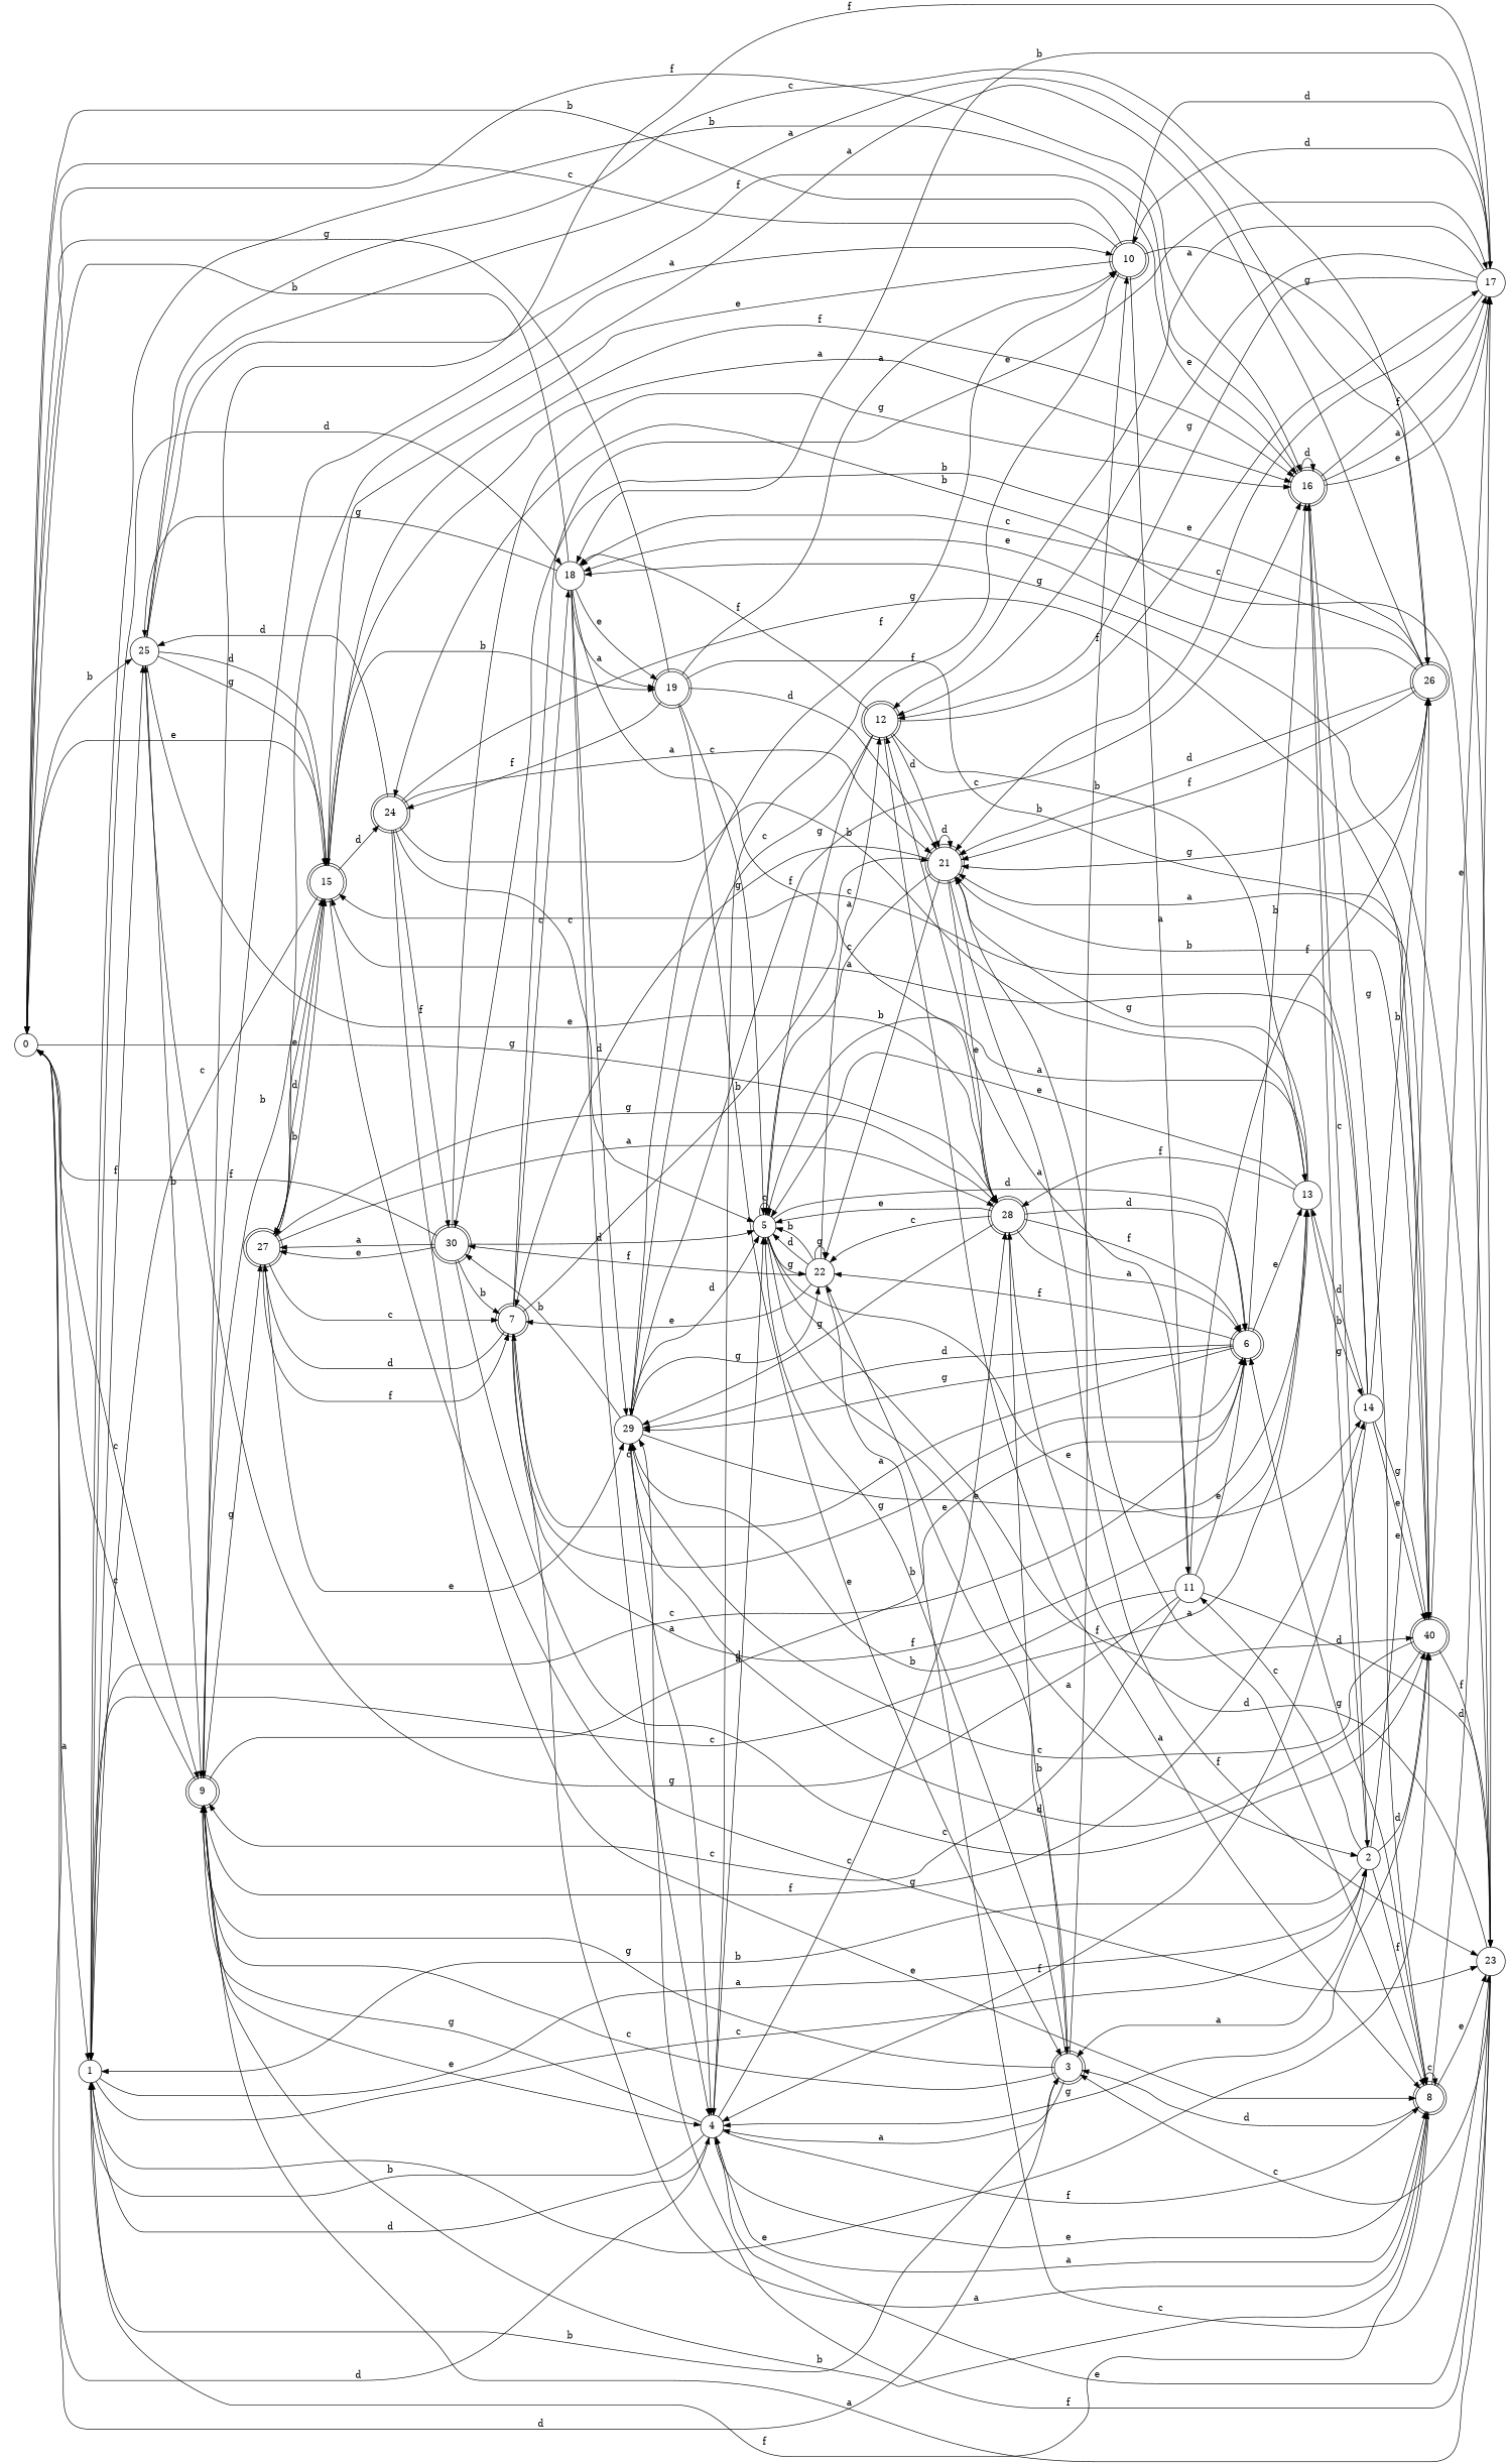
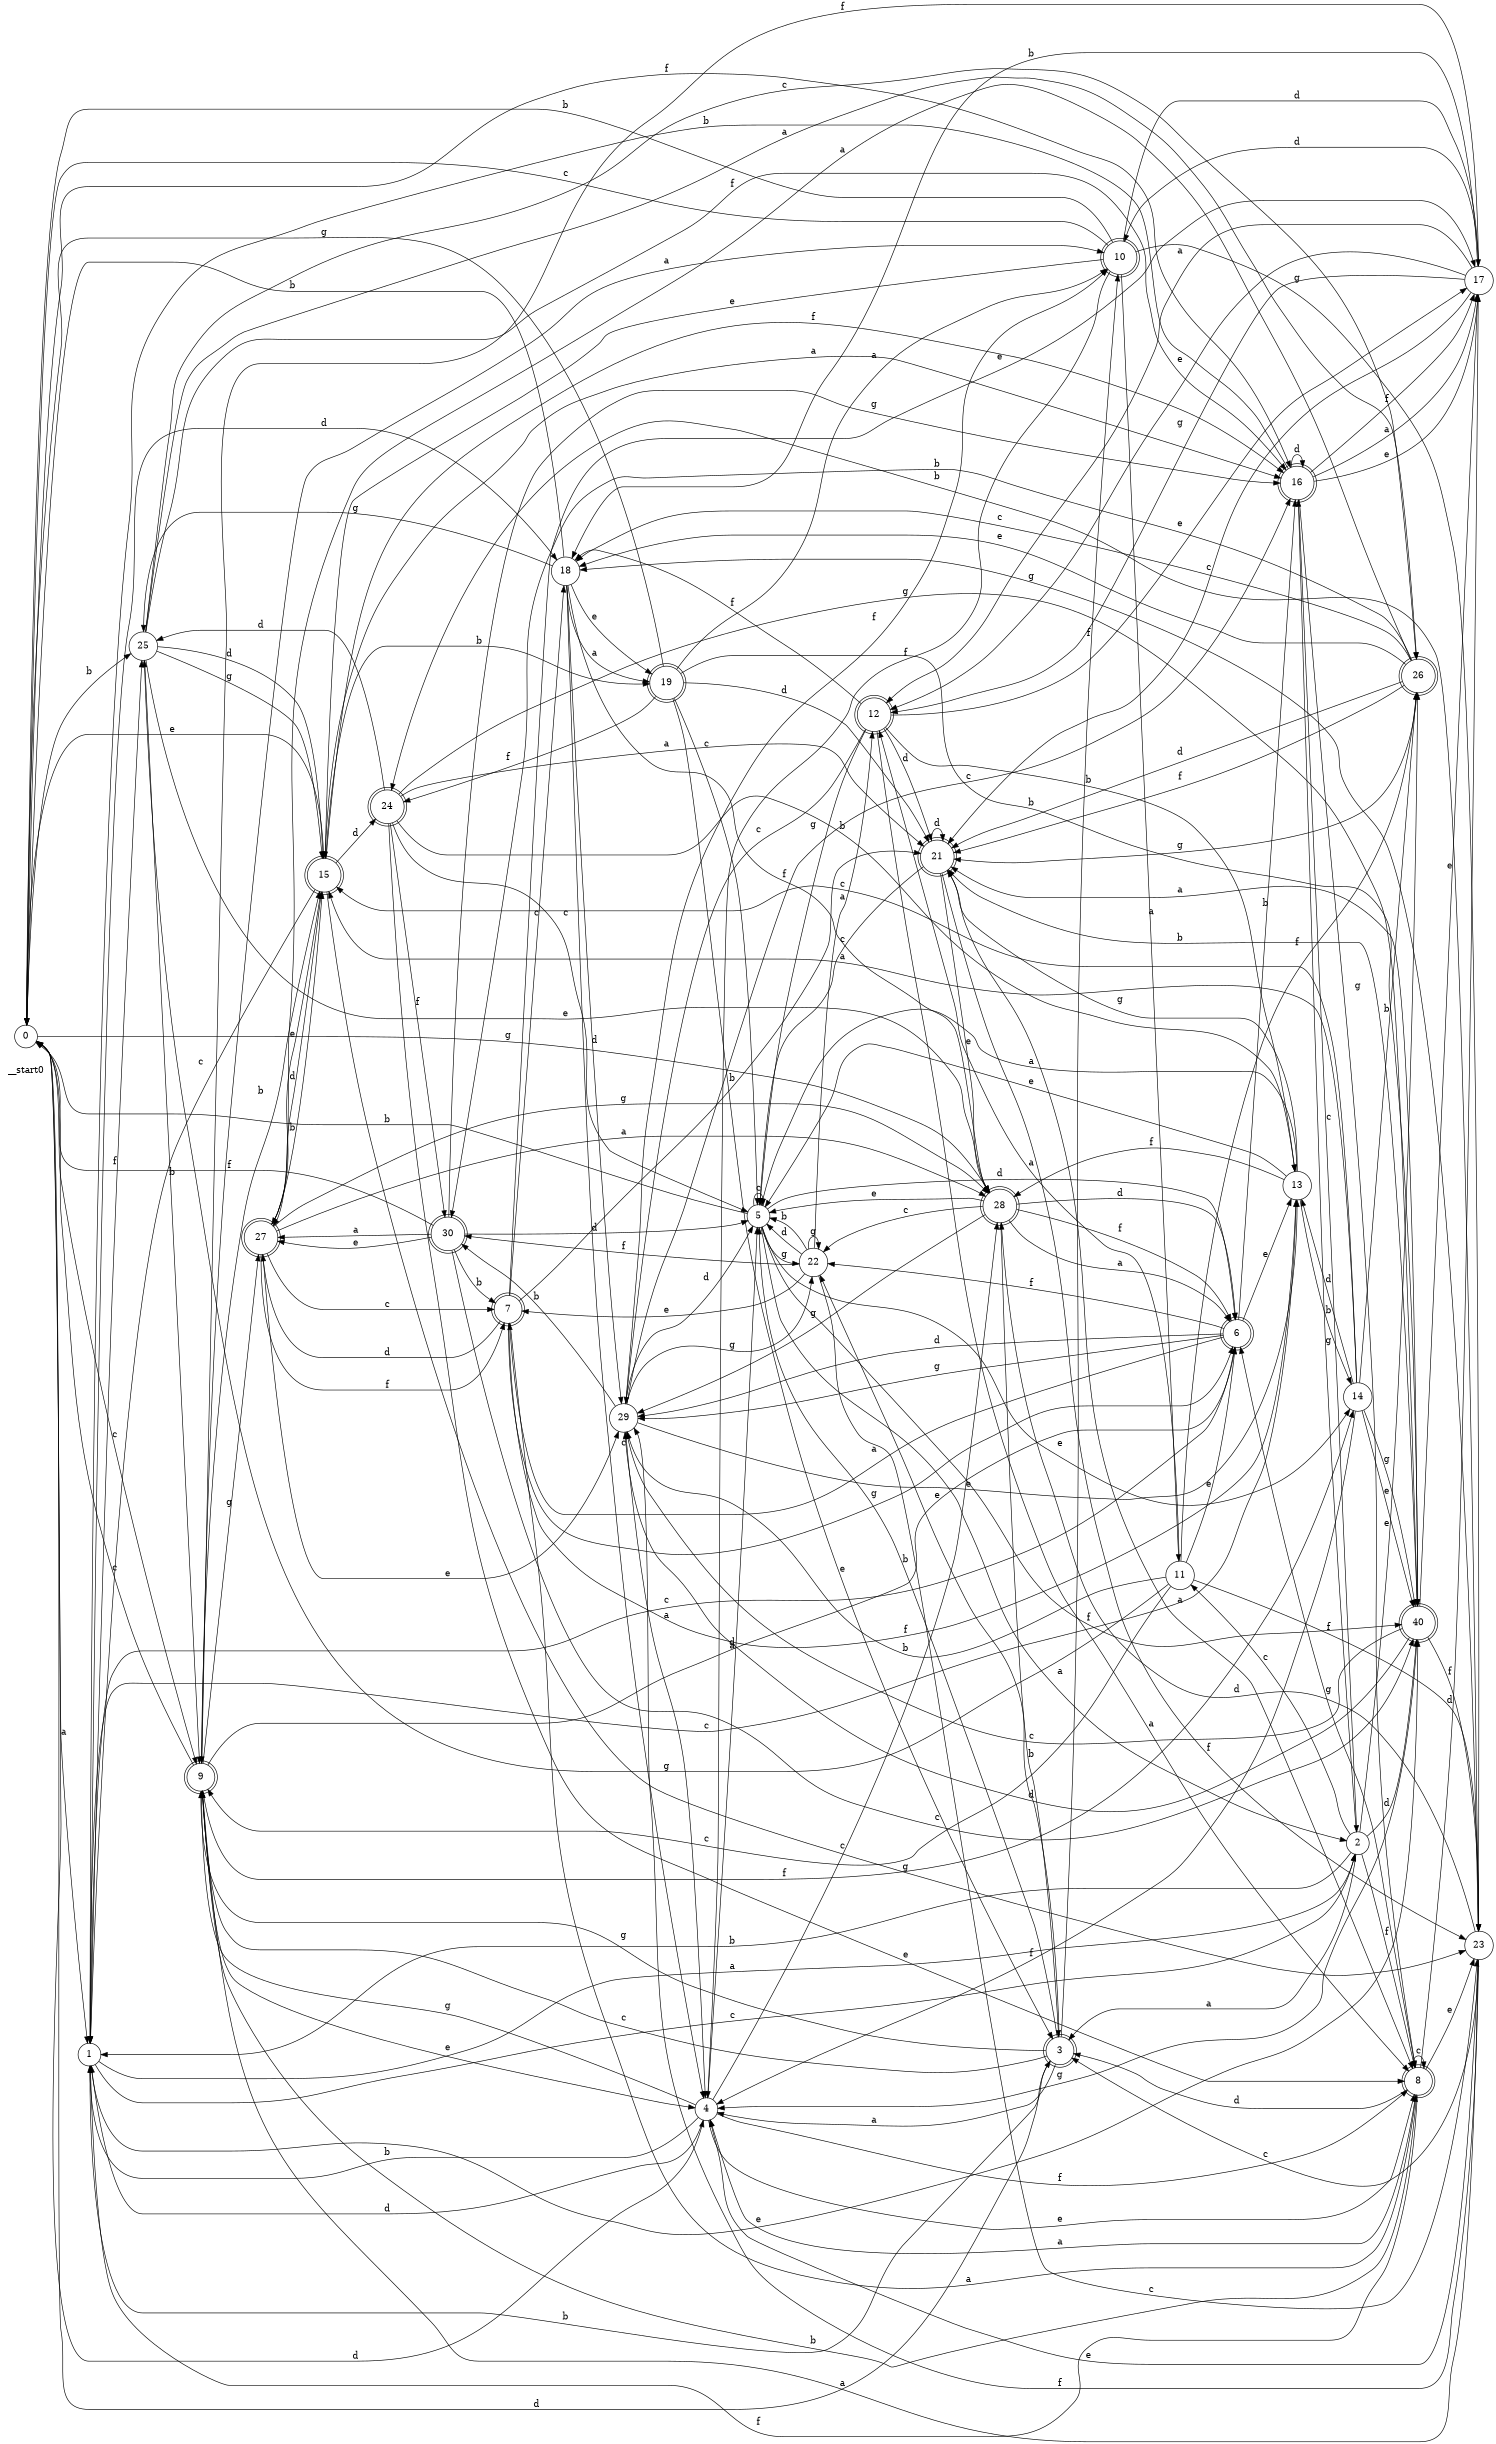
  digraph {
    rankdir=LR
    node [shape=doublecircle color=black fillcolor=white style="rounded,filled"]
+   __start0 [shape=none color="" fillcolor="" style=""]
    n2 [label=0 shape=circle style=filled]
    n3 [label=1 shape=circle style=filled]
    n4 [label=4 shape=circle style=filled]
    n5 [label=9]
    n6 [label=15]
    n7 [label=16]
    n8 [label=25 shape=circle style=filled]
    n9 [label=28]
    n10 [label=2 shape=circle style=filled]
    n11 [label=3]
    n12 [label=18 shape=circle style=filled]
    n13 [label=40]
    n14 [label=8]
    n15 [label=5 shape=circle style=filled]
    n16 [label=10]
    n17 [label=6]
    n18 [label=14 shape=circle style=filled]
    n19 [label=27]
    n20 [label=23 shape=circle style=filled]
    n21 [label=19]
    n22 [label=24]
    n23 [label=17 shape=circle style=filled]
    n24 [label=26]
    n25 [label=22 shape=circle style=filled]
    n26 [label=29 shape=circle style=filled]
    n27 [label=11 shape=circle style=filled]
    n28 [label=13 shape=circle style=filled]
    n29 [label=21]
    n30 [label=12]
    n31 [label=30]
    n32 [label=7]
    n2 -> n3 [label=a]
    n2 -> n4 [label=d]
    n2 -> n5 [label=c]
    n2 -> n6 [label=e]
    n2 -> n7 [label=f]
    n2 -> n8 [label=b]
    n2 -> n9 [label=g]
    n3 -> n8 [label=f]
    n3 -> n10 [label=a]
    n3 -> n10 [label=c]
    n3 -> n11 [label=b]
    n3 -> n12 [label=d]
    n3 -> n13 [label=e]
    n4 -> n3 [label=b]
    n4 -> n3 [label=d]
    n4 -> n5 [label=g]
    n4 -> n9 [label=c]
    n4 -> n14 [label=e]
    n4 -> n14 [label=f]
    n4 -> n15 [label=a]
    n5 -> n2 [label=c]
    n5 -> n4 [label=e]
    n5 -> n6 [label=b]
    n5 -> n16 [label=a]
    n5 -> n17 [label=d]
    n5 -> n18 [label=f]
    n5 -> n19 [label=g]
    n6 -> n3 [label=c]
    n6 -> n7 [label=a]
    n6 -> n7 [label=f]
    n6 -> n19 [label=e]
    n6 -> n20 [label=g]
    n6 -> n21 [label=b]
    n6 -> n22 [label=d]
    n7 -> n3 [label=b]
    n7 -> n7 [label=d]
    n7 -> n10 [label=c]
    n7 -> n14 [label=g]
    n7 -> n23 [label=a]
    n7 -> n23 [label=e]
    n7 -> n23 [label=f]
    n8 -> n5 [label=b]
    n8 -> n6 [label=d]
    n8 -> n6 [label=g]
    n8 -> n7 [label=f]
    n8 -> n9 [label=e]
    n8 -> n24 [label=a]
    n8 -> n24 [label=c]
    n9 -> n11 [label=b]
    n9 -> n15 [label=e]
    n9 -> n17 [label=a]
    n9 -> n17 [label=d]
    n9 -> n17 [label=f]
    n9 -> n25 [label=c]
    n9 -> n26 [label=g]
    n10 -> n3 [label=b]
    n10 -> n7 [label=g]
    n10 -> n11 [label=a]
    n10 -> n13 [label=d]
    n10 -> n14 [label=f]
    n10 -> n24 [label=e]
    n10 -> n27 [label=c]
    n11 -> n2 [label=d]
    n11 -> n4 [label=a]
    n11 -> n5 [label=c]
    n11 -> n5 [label=g]
    n11 -> n15 [label=b]
    n11 -> n16 [label=f]
    n11 -> n25 [label=e]
    n12 -> n2 [label=b]
    n12 -> n4 [label=c]
    n12 -> n8 [label=g]
    n12 -> n9 [label=f]
    n12 -> n21 [label=a]
    n12 -> n21 [label=e]
    n12 -> n26 [label=d]
    n13 -> n4 [label=g]
    n13 -> n20 [label=f]
    n13 -> n23 [label=e]
    n13 -> n26 [label=c]
    n13 -> n26 [label=d]
    n13 -> n29 [label=a]
    n13 -> n29 [label=b]
    n14 -> n3 [label=f]
    n14 -> n4 [label=a]
    n14 -> n5 [label=b]
    n14 -> n11 [label=d]
    n14 -> n14 [label=c]
    n14 -> n17 [label=g]
    n14 -> n20 [label=e]
    n14 -> n23 [label=d]
+   n15 -> n2 [label=b]
    n15 -> n10 [label=a]
    n15 -> n13 [label=f]
    n15 -> n15 [label=c]
    n15 -> n17 [label=d]
    n15 -> n18 [label=e]
    n15 -> n25 [label=g]
    n16 -> n2 [label=b]
    n16 -> n2 [label=c]
    n16 -> n4 [label=f]
    n16 -> n6 [label=e]
    n16 -> n20 [label=g]
    n16 -> n23 [label=d]
    n16 -> n27 [label=a]
    n17 -> n3 [label=c]
    n17 -> n7 [label=b]
    n17 -> n25 [label=f]
    n17 -> n26 [label=d]
    n17 -> n26 [label=g]
    n17 -> n28 [label=e]
    n17 -> n32 [label=a]
    n18 -> n4 [label=f]
    n18 -> n6 [label=a]
    n18 -> n6 [label=c]
    n18 -> n13 [label=e]
    n18 -> n13 [label=g]
    n18 -> n24 [label=b]
    n18 -> n28 [label=d]
    n19 -> n6 [label=b]
    n19 -> n6 [label=d]
    n19 -> n9 [label=a]
    n19 -> n9 [label=g]
    n19 -> n26 [label=e]
    n19 -> n32 [label=c]
    n19 -> n32 [label=f]
    n20 -> n4 [label=e]
    n20 -> n5 [label=a]
    n20 -> n9 [label=d]
    n20 -> n11 [label=c]
    n20 -> n12 [label=g]
    n20 -> n22 [label=b]
    n20 -> n26 [label=f]
    n21 -> n2 [label=g]
    n21 -> n11 [label=e]
    n21 -> n13 [label=b]
    n21 -> n15 [label=c]
    n21 -> n16 [label=a]
    n21 -> n22 [label=f]
    n21 -> n29 [label=d]
    n22 -> n8 [label=d]
    n22 -> n13 [label=g]
    n22 -> n14 [label=e]
    n22 -> n15 [label=c]
    n22 -> n28 [label=b]
    n22 -> n29 [label=a]
    n22 -> n31 [label=f]
    n23 -> n5 [label=f]
    n23 -> n12 [label=b]
    n23 -> n16 [label=d]
    n23 -> n29 [label=c]
    n23 -> n30 [label=a]
    n23 -> n30 [label=e]
    n23 -> n30 [label=g]
    n24 -> n12 [label=c]
    n24 -> n12 [label=e]
    n24 -> n19 [label=a]
    n24 -> n29 [label=d]
    n24 -> n29 [label=f]
    n24 -> n29 [label=g]
    n24 -> n31 [label=b]
    n25 -> n15 [label=b]
    n25 -> n15 [label=d]
    n25 -> n20 [label=c]
    n25 -> n25 [label=g]
    n25 -> n30 [label=a]
    n25 -> n31 [label=f]
    n25 -> n32 [label=e]
    n26 -> n4 [label=a]
    n26 -> n7 [label=c]
    n26 -> n15 [label=d]
    n26 -> n16 [label=f]
    n26 -> n25 [label=g]
    n26 -> n28 [label=e]
    n26 -> n31 [label=b]
    n27 -> n5 [label=c]
    n27 -> n8 [label=g]
    n27 -> n17 [label=e]
-   n27 -> n20 [label=d]
+   n27 -> n20 [label=f]
    n27 -> n24 [label=f]
    n27 -> n26 [label=b]
    n27 -> n30 [label=a]
    n28 -> n3 [label=c]
    n28 -> n9 [label=f]
    n28 -> n15 [label=a]
    n28 -> n15 [label=e]
    n28 -> n18 [label=b]
    n28 -> n29 [label=g]
    n29 -> n9 [label=e]
    n29 -> n14 [label=a]
    n29 -> n15 [label=c]
    n29 -> n20 [label=f]
-   n29 -> n25 [label=b]
    n29 -> n29 [label=d]
-   n29 -> n32 [label=g]
    n30 -> n12 [label=f]
    n30 -> n14 [label=a]
    n30 -> n15 [label=g]
    n30 -> n23 [label=e]
    n30 -> n26 [label=c]
    n30 -> n28 [label=b]
    n30 -> n29 [label=d]
    n31 -> n2 [label=f]
    n31 -> n7 [label=g]
    n31 -> n13 [label=c]
    n31 -> n15 [label=d]
    n31 -> n19 [label=a]
    n31 -> n19 [label=e]
    n31 -> n32 [label=b]
    n32 -> n12 [label=c]
    n32 -> n14 [label=a]
    n32 -> n17 [label=g]
    n32 -> n19 [label=d]
    n32 -> n23 [label=e]
    n32 -> n28 [label=f]
    n32 -> n29 [label=b]
  }
